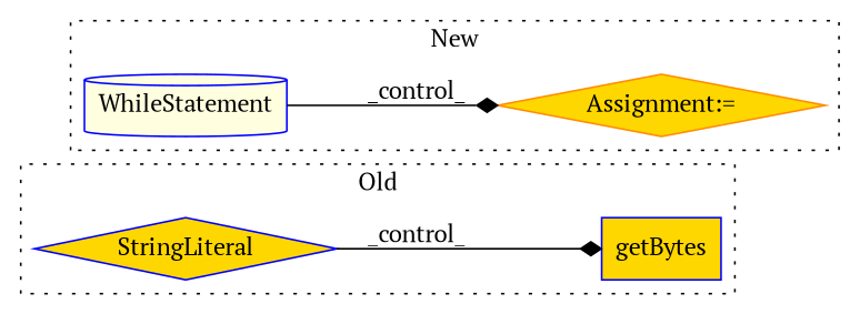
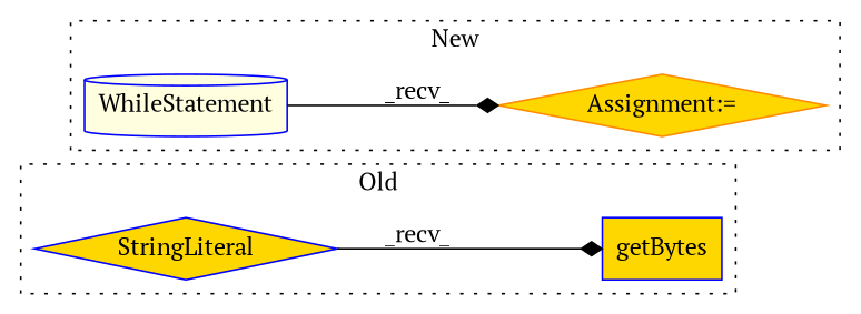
  digraph {
    fontname="PT Serif"
    rankdir=LR
    node [color=blue fillcolor=gold fontname="PT Serif" shape=diamond style=filled]
    edge [arrowhead=diamond fontname="PT Serif"]
    n1 [a=32 l=10 label=getBytes s=8458 shape=box]
    n2 [a=45 l=3 label=StringLiteral s=8454]
    n3 [a=61 fillcolor=lightyellow l="7,2" label=WhileStatement s="8826,8849" shape=cylinder]
    n4 [a=7 color=darkorange l=2 label="Assignment:=" s=9086]
    subgraph cluster_1 {
      label=Old
      style=dotted
      n1
      n2
    }
    subgraph cluster_2 {
      label=New
      style=dotted
      n3
      n4
    }
-   n2 -> n1 [label=_control_]
-   n3 -> n4 [label=_control_]
+   n2 -> n1 [label=_recv_]
+   n3 -> n4 [label=_recv_]
  }
